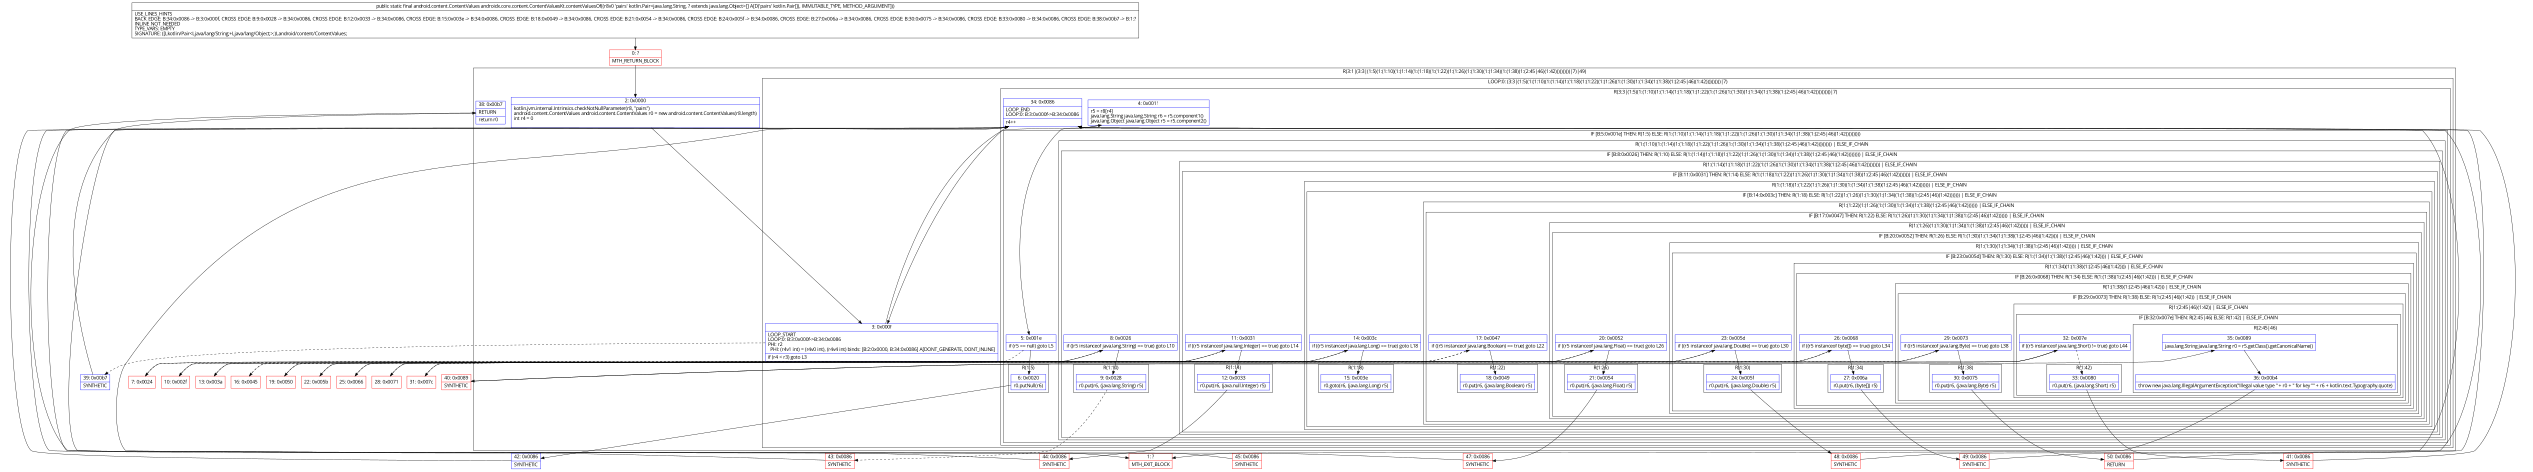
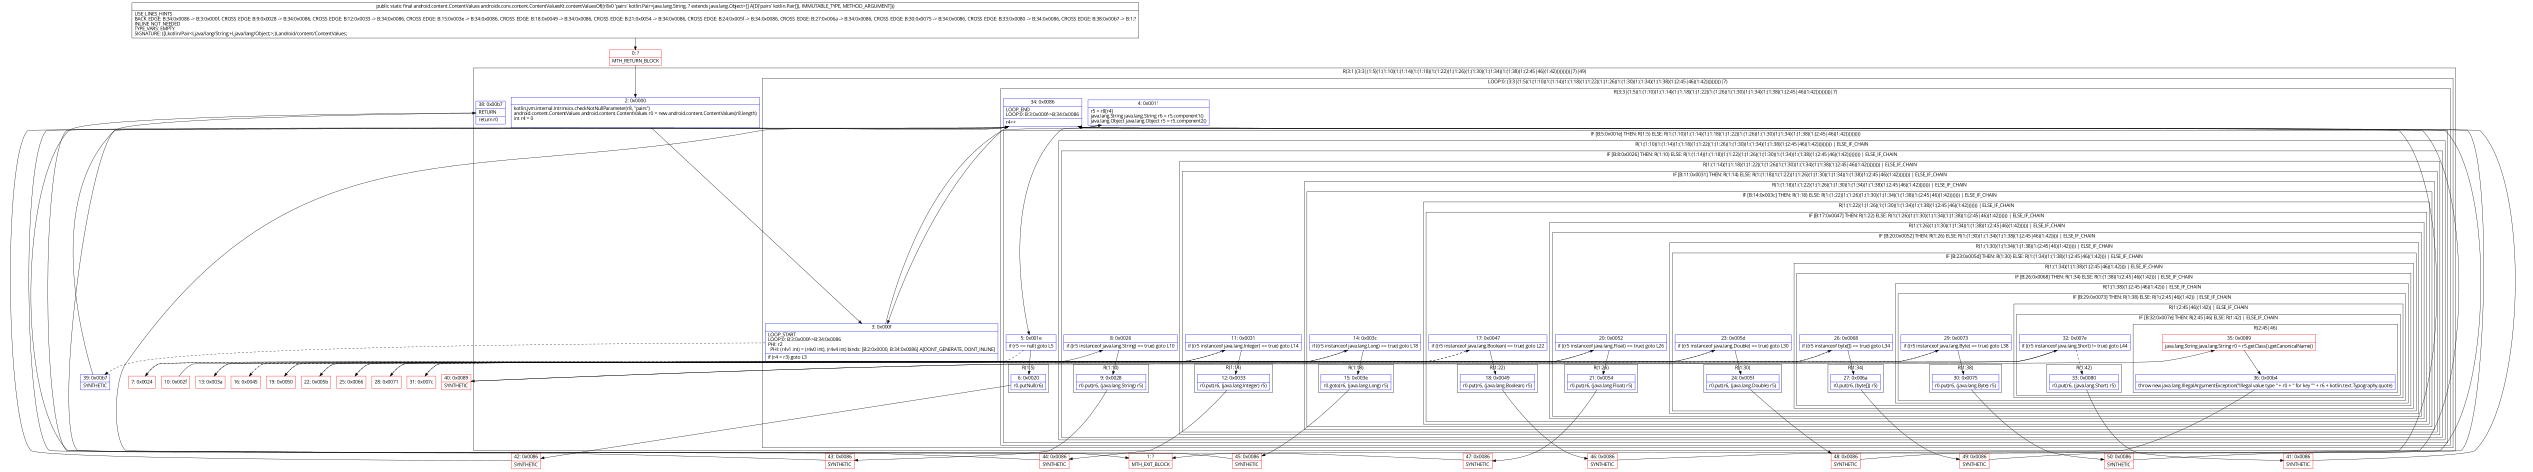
  digraph {
    fontname="Open Sans"
    node [color=blue fontname="Open Sans" shape=record]
    edge [fontname="Open Sans"]
    n1 [label="{6\:\ 0x0020|r0.putNull(r6)\l}"]
    n2 [label="{9\:\ 0x0028|r0.put(r6, (java.lang.String) r5)\l}"]
-   n3 [label="{12\:\ 0x0033|r0.put(r6, (java.null.Integer) r5)\l}"]
+   n3 [label="{12\:\ 0x0033|r0.put(r6, (java.lang.Integer) r5)\l}"]
    n4 [label="{15\:\ 0x003e|r0.goto(r6, (java.lang.Long) r5)\l}"]
    n5 [label="{21\:\ 0x0054|r0.put(r6, (java.lang.Float) r5)\l}"]
    n6 [label="{24\:\ 0x005f|r0.put(r6, (java.lang.Double) r5)\l}"]
    n7 [label="{27\:\ 0x006a|r0.put(r6, (byte[]) r5)\l}"]
    n8 [label="{30\:\ 0x0075|r0.put(r6, (java.lang.Byte) r5)\l}"]
-   n9 [label="{35\:\ 0x0089|java.lang.String java.lang.String r0 = r5.getClass().getCanonicalName()\l}"]
+   n9 [color=red label="{35\:\ 0x0089|java.lang.String java.lang.String r0 = r5.getClass().getCanonicalName()\l}"]
    n10 [label="{36\:\ 0x00b4|throw new java.lang.IllegalArgumentException(\"Illegal value type \" + r0 + \" for key \"\" + r6 + kotlin.text.Typography.quote)\l}"]
    n11 [label="{33\:\ 0x0080|r0.put(r6, (java.lang.Short) r5)\l}"]
    n12 [label="{32\:\ 0x007e|if ((r5 instanceof java.lang.Short) != true) goto L44\l}"]
    n13 [label="{29\:\ 0x0073|if ((r5 instanceof java.lang.Byte) == true) goto L38\l}"]
    n14 [label="{26\:\ 0x0068|if ((r5 instanceof byte[]) == true) goto L34\l}"]
    n15 [label="{23\:\ 0x005d|if ((r5 instanceof java.lang.Double) == true) goto L30\l}"]
    n16 [label="{20\:\ 0x0052|if ((r5 instanceof java.lang.Float) == true) goto L26\l}"]
    n17 [label="{18\:\ 0x0049|r0.put(r6, (java.lang.Boolean) r5)\l}"]
    n18 [label="{17\:\ 0x0047|if ((r5 instanceof java.lang.Boolean) == true) goto L22\l}"]
    n19 [label="{14\:\ 0x003c|if ((r5 instanceof java.lang.Long) == true) goto L18\l}"]
    n20 [label="{11\:\ 0x0031|if ((r5 instanceof java.lang.Integer) == true) goto L14\l}"]
    n21 [label="{8\:\ 0x0026|if ((r5 instanceof java.lang.String) == true) goto L10\l}"]
    n22 [label="{5\:\ 0x001e|if (r5 == null) goto L5\l}"]
    n23 [label="{4\:\ 0x0011|r5 = r8[r4]\ljava.lang.String java.lang.String r6 = r5.component1()\ljava.lang.Object java.lang.Object r5 = r5.component2()\l}"]
    n24 [label="{34\:\ 0x0086|LOOP_END\lLOOP:0: B:3:0x000f\-\>B:34:0x0086\l|r4++\l}"]
    n25 [label="{3\:\ 0x000f|LOOP_START\lLOOP:0: B:3:0x000f\-\>B:34:0x0086\lPHI: r2 \l  PHI: (r4v1 int) = (r4v0 int), (r4v4 int) binds: [B:2:0x0000, B:34:0x0086] A[DONT_GENERATE, DONT_INLINE]\l|if (r4 \< r3) goto L3\l}"]
    n26 [label="{2\:\ 0x0000|kotlin.jvm.internal.Intrinsics.checkNotNullParameter(r8, \"pairs\")\landroid.content.ContentValues android.content.ContentValues r0 = new android.content.ContentValues(r8.length)\lint r4 = 0\l\l}"]
    n27 [label="{38\:\ 0x00b7|RETURN\l|return r0\l}"]
-   n28 [label="{42\:\ 0x0086|SYNTHETIC\l}"]
+   n28 [color=red label="{42\:\ 0x0086|SYNTHETIC\l}"]
    n29 [color=red label="{43\:\ 0x0086|SYNTHETIC\l}"]
    n30 [color=red label="{44\:\ 0x0086|SYNTHETIC\l}"]
    n31 [color=red label="{45\:\ 0x0086|SYNTHETIC\l}"]
    n32 [color=red label="{47\:\ 0x0086|SYNTHETIC\l}"]
    n33 [color=red label="{48\:\ 0x0086|SYNTHETIC\l}"]
    n34 [color=red label="{49\:\ 0x0086|SYNTHETIC\l}"]
-   n35 [color=red label="{50\:\ 0x0086|RETURN\l}"]
+   n35 [color=red label="{50\:\ 0x0086|SYNTHETIC\l}"]
    n36 [color=red label="{1\:\ ?|MTH_EXIT_BLOCK\l}"]
    n37 [color=red label="{41\:\ 0x0086|SYNTHETIC\l}"]
    n38 [color=red label="{40\:\ 0x0089|SYNTHETIC\l}"]
    n39 [color=red label="{31\:\ 0x007c}"]
    n40 [color=red label="{28\:\ 0x0071}"]
    n41 [color=red label="{25\:\ 0x0066}"]
    n42 [color=red label="{22\:\ 0x005b}"]
+   n43 [color=red label="{46\:\ 0x0086|SYNTHETIC\l}"]
    n44 [color=red label="{19\:\ 0x0050}"]
    n45 [color=red label="{16\:\ 0x0045}"]
    n46 [color=red label="{13\:\ 0x003a}"]
    n47 [color=red label="{10\:\ 0x002f}"]
    n48 [color=red label="{7\:\ 0x0024}"]
    n49 [label="{39\:\ 0x00b7|SYNTHETIC\l}"]
    n50 [color=red label="{0\:\ ?|MTH_RETURN_BLOCK\l}"]
    n51 [label="{public static final android.content.ContentValues androidx.core.content.ContentValuesKt.contentValuesOf((r8v0 'pairs' kotlin.Pair\<java.lang.String, ? extends java.lang.Object\>[] A[D('pairs' kotlin.Pair[]), IMMUTABLE_TYPE, METHOD_ARGUMENT]))  | USE_LINES_HINTS\lBACK_EDGE: B:34:0x0086 \-\> B:3:0x000f, CROSS_EDGE: B:9:0x0028 \-\> B:34:0x0086, CROSS_EDGE: B:12:0x0033 \-\> B:34:0x0086, CROSS_EDGE: B:15:0x003e \-\> B:34:0x0086, CROSS_EDGE: B:18:0x0049 \-\> B:34:0x0086, CROSS_EDGE: B:21:0x0054 \-\> B:34:0x0086, CROSS_EDGE: B:24:0x005f \-\> B:34:0x0086, CROSS_EDGE: B:27:0x006a \-\> B:34:0x0086, CROSS_EDGE: B:30:0x0075 \-\> B:34:0x0086, CROSS_EDGE: B:33:0x0080 \-\> B:34:0x0086, CROSS_EDGE: B:38:0x00b7 \-\> B:1:?\lINLINE_NOT_NEEDED\lTYPE_VARS: EMPTY\lSIGNATURE: ([Lkotlin\/Pair\<Ljava\/lang\/String;+Ljava\/lang\/Object;\>;)Landroid\/content\/ContentValues;\l}" color=""]
    subgraph cluster_1 {
      label="R(3:1|(3:3|(1:5)(1:(1:10)(1:(1:14)(1:(1:18)(1:(1:22)(1:(1:26)(1:(1:30)(1:(1:34)(1:(1:38)(1:(2:45|46)(1:42))))))))))|7)|49)"
      n26
      n27
      subgraph cluster_2 {
        label="LOOP:0: (3:3|(1:5)(1:(1:10)(1:(1:14)(1:(1:18)(1:(1:22)(1:(1:26)(1:(1:30)(1:(1:34)(1:(1:38)(1:(2:45|46)(1:42))))))))))|7)"
        n25
        subgraph cluster_3 {
          label="R(3:3|(1:5)(1:(1:10)(1:(1:14)(1:(1:18)(1:(1:22)(1:(1:26)(1:(1:30)(1:(1:34)(1:(1:38)(1:(2:45|46)(1:42))))))))))|7)"
          n23
          n24
          subgraph cluster_4 {
            label="IF [B:5:0x001e] THEN: R(1:5) ELSE: R(1:(1:10)(1:(1:14)(1:(1:18)(1:(1:22)(1:(1:26)(1:(1:30)(1:(1:34)(1:(1:38)(1:(2:45|46)(1:42))))))))))"
            n22
            subgraph cluster_5 {
              label="R(1:5)"
              n1
            }
            subgraph cluster_6 {
              label="R(1:(1:10)(1:(1:14)(1:(1:18)(1:(1:22)(1:(1:26)(1:(1:30)(1:(1:34)(1:(1:38)(1:(2:45|46)(1:42)))))))))) | ELSE_IF_CHAIN\l"
              subgraph cluster_7 {
                label="IF [B:8:0x0026] THEN: R(1:10) ELSE: R(1:(1:14)(1:(1:18)(1:(1:22)(1:(1:26)(1:(1:30)(1:(1:34)(1:(1:38)(1:(2:45|46)(1:42))))))))) | ELSE_IF_CHAIN\l"
                n21
                subgraph cluster_8 {
                  label="R(1:10)"
                  n2
                }
                subgraph cluster_9 {
                  label="R(1:(1:14)(1:(1:18)(1:(1:22)(1:(1:26)(1:(1:30)(1:(1:34)(1:(1:38)(1:(2:45|46)(1:42))))))))) | ELSE_IF_CHAIN\l"
                  subgraph cluster_10 {
                    label="IF [B:11:0x0031] THEN: R(1:14) ELSE: R(1:(1:18)(1:(1:22)(1:(1:26)(1:(1:30)(1:(1:34)(1:(1:38)(1:(2:45|46)(1:42)))))))) | ELSE_IF_CHAIN\l"
                    n20
                    subgraph cluster_11 {
                      label="R(1:14)"
                      n3
                    }
                    subgraph cluster_12 {
                      label="R(1:(1:18)(1:(1:22)(1:(1:26)(1:(1:30)(1:(1:34)(1:(1:38)(1:(2:45|46)(1:42)))))))) | ELSE_IF_CHAIN\l"
                      subgraph cluster_13 {
                        label="IF [B:14:0x003c] THEN: R(1:18) ELSE: R(1:(1:22)(1:(1:26)(1:(1:30)(1:(1:34)(1:(1:38)(1:(2:45|46)(1:42))))))) | ELSE_IF_CHAIN\l"
                        n19
                        subgraph cluster_14 {
                          label="R(1:18)"
                          n4
                        }
                        subgraph cluster_15 {
                          label="R(1:(1:22)(1:(1:26)(1:(1:30)(1:(1:34)(1:(1:38)(1:(2:45|46)(1:42))))))) | ELSE_IF_CHAIN\l"
                          subgraph cluster_16 {
                            label="IF [B:17:0x0047] THEN: R(1:22) ELSE: R(1:(1:26)(1:(1:30)(1:(1:34)(1:(1:38)(1:(2:45|46)(1:42)))))) | ELSE_IF_CHAIN\l"
                            n18
                            subgraph cluster_17 {
                              label="R(1:(1:26)(1:(1:30)(1:(1:34)(1:(1:38)(1:(2:45|46)(1:42)))))) | ELSE_IF_CHAIN\l"
                              subgraph cluster_18 {
                                label="IF [B:20:0x0052] THEN: R(1:26) ELSE: R(1:(1:30)(1:(1:34)(1:(1:38)(1:(2:45|46)(1:42))))) | ELSE_IF_CHAIN\l"
                                n16
                                subgraph cluster_19 {
                                  label="R(1:26)"
                                  n5
                                }
                                subgraph cluster_20 {
                                  label="R(1:(1:30)(1:(1:34)(1:(1:38)(1:(2:45|46)(1:42))))) | ELSE_IF_CHAIN\l"
                                  subgraph cluster_21 {
                                    label="IF [B:23:0x005d] THEN: R(1:30) ELSE: R(1:(1:34)(1:(1:38)(1:(2:45|46)(1:42)))) | ELSE_IF_CHAIN\l"
                                    n15
                                    subgraph cluster_22 {
                                      label="R(1:30)"
                                      n6
                                    }
                                    subgraph cluster_23 {
                                      label="R(1:(1:34)(1:(1:38)(1:(2:45|46)(1:42)))) | ELSE_IF_CHAIN\l"
                                      subgraph cluster_24 {
                                        label="IF [B:26:0x0068] THEN: R(1:34) ELSE: R(1:(1:38)(1:(2:45|46)(1:42))) | ELSE_IF_CHAIN\l"
                                        n14
                                        subgraph cluster_25 {
                                          label="R(1:34)"
                                          n7
                                        }
                                        subgraph cluster_26 {
                                          label="R(1:(1:38)(1:(2:45|46)(1:42))) | ELSE_IF_CHAIN\l"
                                          subgraph cluster_27 {
                                            label="IF [B:29:0x0073] THEN: R(1:38) ELSE: R(1:(2:45|46)(1:42)) | ELSE_IF_CHAIN\l"
                                            n13
                                            subgraph cluster_28 {
                                              label="R(1:38)"
                                              n8
                                            }
                                            subgraph cluster_29 {
                                              label="R(1:(2:45|46)(1:42)) | ELSE_IF_CHAIN\l"
                                              subgraph cluster_30 {
                                                label="IF [B:32:0x007e] THEN: R(2:45|46) ELSE: R(1:42) | ELSE_IF_CHAIN\l"
                                                n12
                                                subgraph cluster_31 {
                                                  label="R(2:45|46)"
                                                  n9
                                                  n10
                                                }
                                                subgraph cluster_32 {
                                                  label="R(1:42)"
                                                  n11
                                                }
                                              }
                                            }
                                          }
                                        }
                                      }
                                    }
                                  }
                                }
                              }
                            }
                            subgraph cluster_33 {
                              label="R(1:22)"
                              n17
                            }
                          }
                        }
                      }
                    }
                  }
                }
              }
            }
          }
        }
      }
    }
    n1 -> n28
-   n2 -> n29 [style=dashed]
+   n2 -> n29
    n3 -> n30
+   n4 -> n31
    n5 -> n32
    n6 -> n33
    n7 -> n34
    n8 -> n35
    n9 -> n10
    n10 -> n36
    n11 -> n37
    n12 -> n11 [style=dashed]
    n12 -> n38
    n13 -> n8
    n13 -> n39 [style=dashed]
    n14 -> n7
    n14 -> n40 [style=dashed]
    n15 -> n6
    n15 -> n41 [style=dashed]
    n16 -> n5
    n16 -> n42 [style=dashed]
+   n17 -> n43
    n18 -> n17
    n18 -> n44 [style=dashed]
    n19 -> n4
    n19 -> n45 [style=dashed]
    n20 -> n3
    n20 -> n46 [style=dashed]
    n21 -> n2
-   n21 -> n47 [style=dashed]
    n22 -> n1
    n22 -> n48 [style=dashed]
    n23 -> n22
    n24 -> n25
    n25 -> n23
    n25 -> n49 [style=dashed]
    n26 -> n25
    n27 -> n36
    n28 -> n24
    n29 -> n24
    n30 -> n24
    n31 -> n24
    n32 -> n24
    n33 -> n24
    n34 -> n24
    n35 -> n24
    n37 -> n24
    n38 -> n9
    n39 -> n12
    n40 -> n13
    n41 -> n14
    n42 -> n15
+   n43 -> n24
    n44 -> n16
    n45 -> n18 [style=dashed]
    n46 -> n19
    n47 -> n20
    n48 -> n21
    n49 -> n27
    n50 -> n26
    n51 -> n50
  }
